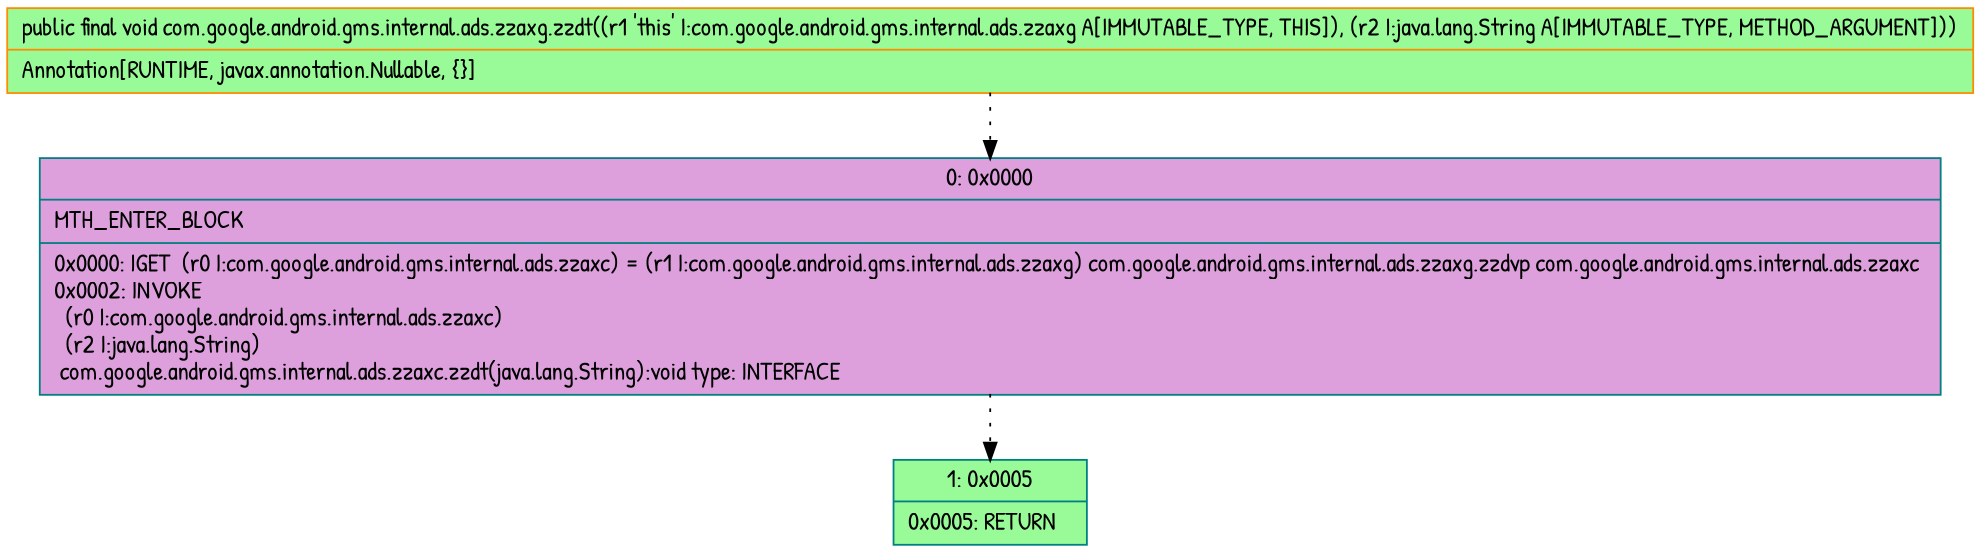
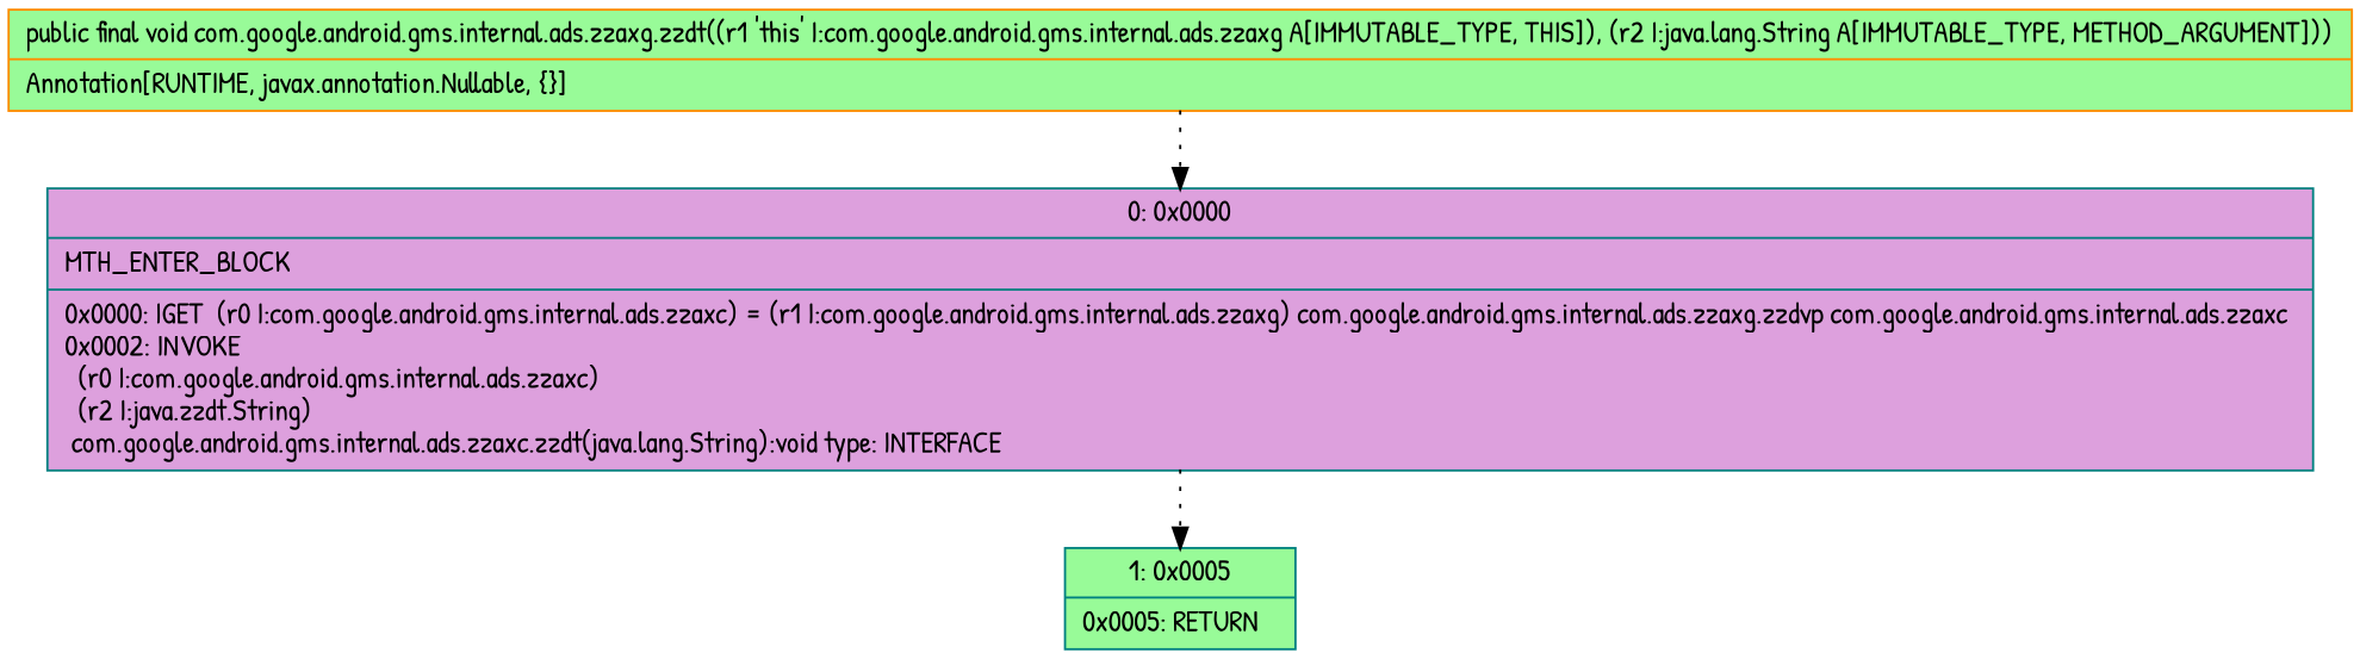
  digraph {
    fontname="Patrick Hand"
    node [shape=record style=filled fillcolor=palegreen color=teal fontname="Patrick Hand"]
    edge [style=dotted fontname="Patrick Hand"]
-   n1 [label="{0\:\ 0x0000|MTH_ENTER_BLOCK\l|0x0000: IGET  (r0 I:com.google.android.gms.internal.ads.zzaxc) = (r1 I:com.google.android.gms.internal.ads.zzaxg) com.google.android.gms.internal.ads.zzaxg.zzdvp com.google.android.gms.internal.ads.zzaxc \l0x0002: INVOKE  \l  (r0 I:com.google.android.gms.internal.ads.zzaxc)\l  (r2 I:java.lang.String)\l com.google.android.gms.internal.ads.zzaxc.zzdt(java.lang.String):void type: INTERFACE \l}" fillcolor=plum]
+   n1 [label="{0\:\ 0x0000|MTH_ENTER_BLOCK\l|0x0000: IGET  (r0 I:com.google.android.gms.internal.ads.zzaxc) = (r1 I:com.google.android.gms.internal.ads.zzaxg) com.google.android.gms.internal.ads.zzaxg.zzdvp com.google.android.gms.internal.ads.zzaxc \l0x0002: INVOKE  \l  (r0 I:com.google.android.gms.internal.ads.zzaxc)\l  (r2 I:java.zzdt.String)\l com.google.android.gms.internal.ads.zzaxc.zzdt(java.lang.String):void type: INTERFACE \l}" fillcolor=plum]
    n2 [label="{1\:\ 0x0005|0x0005: RETURN   \l}"]
    n3 [label="{public final void com.google.android.gms.internal.ads.zzaxg.zzdt((r1 'this' I:com.google.android.gms.internal.ads.zzaxg A[IMMUTABLE_TYPE, THIS]), (r2 I:java.lang.String A[IMMUTABLE_TYPE, METHOD_ARGUMENT]))  | Annotation[RUNTIME, javax.annotation.Nullable, \{\}]\l}" color=darkorange]
    n1 -> n2
    n3 -> n1
  }
